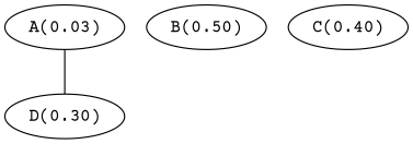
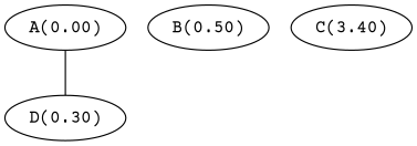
  strict graph {
    fontname="Courier Prime"
    node [fontname="Courier Prime"]
-   "A(0.00)" [label="A(0.03)"]
+   "A(0.00)"
    "D(0.30)"
    "B(0.50)"
-   "C(0.40)"
+   "C(0.40)" [label="C(3.40)"]
    "A(0.00)" -- "D(0.30)" [fontname="Courier Prime"]
  }
